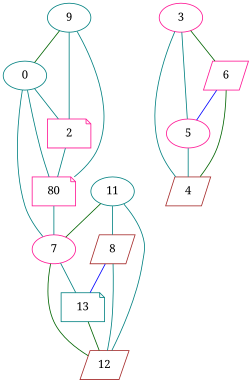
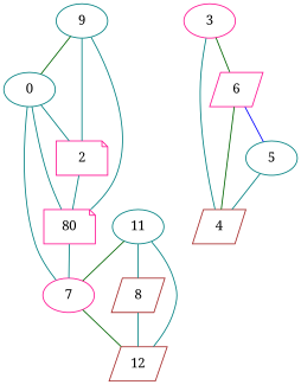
  graph {
    fontname="Noto Serif"
    node [aaLength=17 color=deeppink fontname="Noto Serif" sequence=vanDerWaals shape=ellipse type=1]
    edge [color=teal distance0=19.0 fontname="Noto Serif" frequency=1 type0=1]
    n1 [aaLength=9 color=teal label=0 sequence=RGWEEGVAQ type=0]
    2 [aaLength=3 sequence=PDY shape=note type=0]
    7 [aaLength=4 sequence=FKFM]
    n4 [aaLength=6 label=80 sequence=RAKLTI shape=note]
    12 [aaLength=3 color=brown sequence=TGM shape=parallelogram]
-   13 [aaLength=4 color=teal sequence=KFDS shape=note]
    3 [type=0]
    4 [color=brown shape=parallelogram type=0]
-   5 [aaLength=27 type=0]
+   5 [aaLength=27 color=teal type=0]
    6 [shape=parallelogram type=0]
    8 [aaLength=10 color=brown sequence=TCVVHYTGML shape=parallelogram]
    9 [aaLength=11 color=teal sequence=LVFDVELLKLE]
    11 [aaLength=7 color=teal sequence=VQVETIS]
    n1 -- 2 [distance0=24.23239]
    n1 -- 7 [distance0=24.51964 type0=2]
    n1 -- n4 [distance0=26.00409 type0=3]
    2 -- n4 [distance0=34.17063 type0=2]
    7 -- 12 [color=darkgreen type0=2]
-   7 -- 13 [distance0=11.0]
    n4 -- 7 [distance0=25.0]
-   13 -- 12 [color=darkgreen distance0=8.0]
    3 -- 4 [distance0=23.61779 distance1=0.0 frequency=2 type1=4]
-   3 -- 5 [distance0=43.41562 type0=2]
    3 -- 6 [color=darkgreen distance0=71.35719 type0=3]
    5 -- 4 [distance0=23.73493]
    6 -- 4 [color=darkgreen distance0=51.48534 type0=2]
    6 -- 5 [color=blue distance0=29.46406]
    8 -- 12 [distance0=6.0 distance1=0.0 frequency=2 type1=5]
-   8 -- 13 [color=blue distance0=14.0 type0=2]
    9 -- n1 [color=darkgreen distance0=45.60935 type0=3]
    9 -- 2 [distance0=38.46599 type0=2]
    9 -- n4 [distance0=26.0]
    11 -- 7 [color=darkgreen distance0=33.0 type0=3]
    11 -- 12 [distance0=25.0 type0=2]
    11 -- 8 [distance1=12.0 frequency=2 type1=4]
  }
